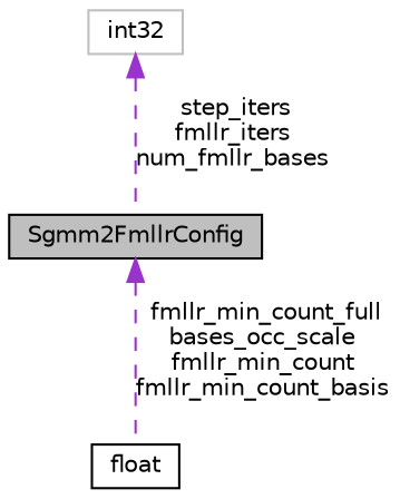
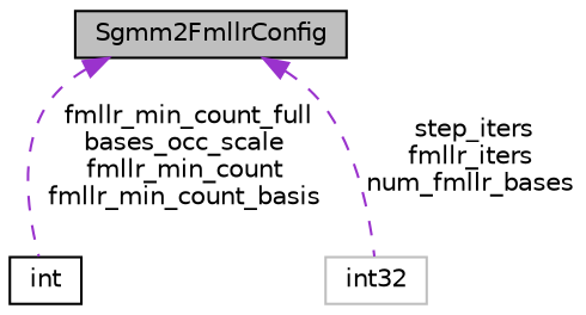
  digraph {
    node [color=black fillcolor=white fontname=Helvetica fontsize=10 shape=record style=filled]
    edge [color=darkorchid3 dir=back fontname=Helvetica fontsize=10 labelfontname=Helvetica labelfontsize=10 style=dashed]
    n1 [fillcolor=grey75 fontcolor=black height=0.2 label=Sgmm2FmllrConfig width=0.4]
-   n2 [height=0.2 label=float width=0.4]
+   n2 [height=0.2 label=int width=0.4]
    n3 [color=grey75 height=0.2 label=int32 width=0.4]
    n1 -> n2 [label=" fmllr_min_count_full\nbases_occ_scale\nfmllr_min_count\nfmllr_min_count_basis"]
-   n3 -> n1 [label=" step_iters\nfmllr_iters\nnum_fmllr_bases"]
+   n1 -> n3 [label=" step_iters\nfmllr_iters\nnum_fmllr_bases"]
  }
